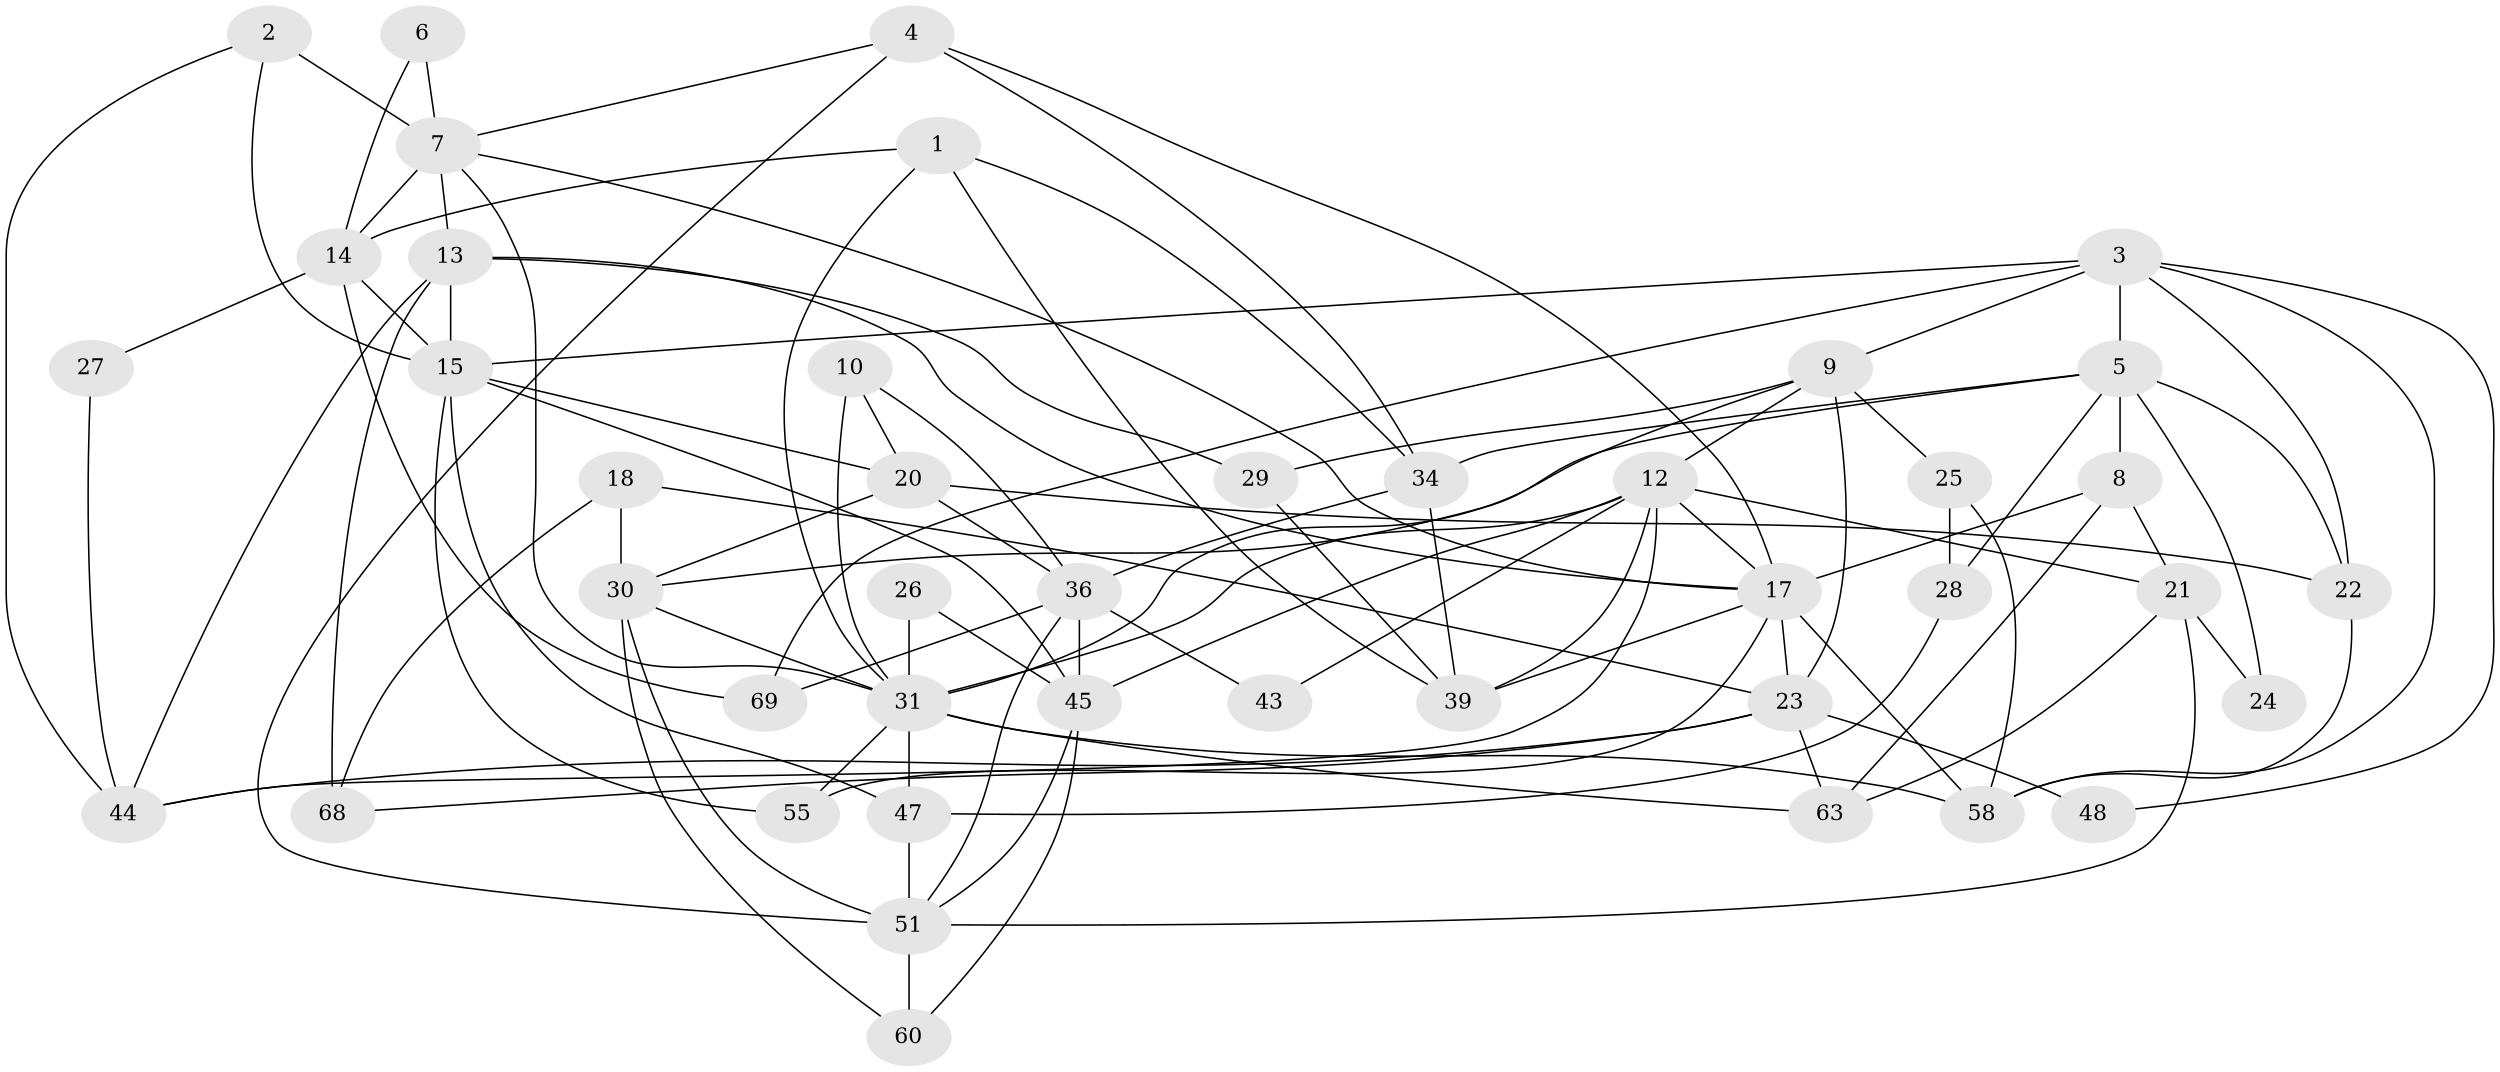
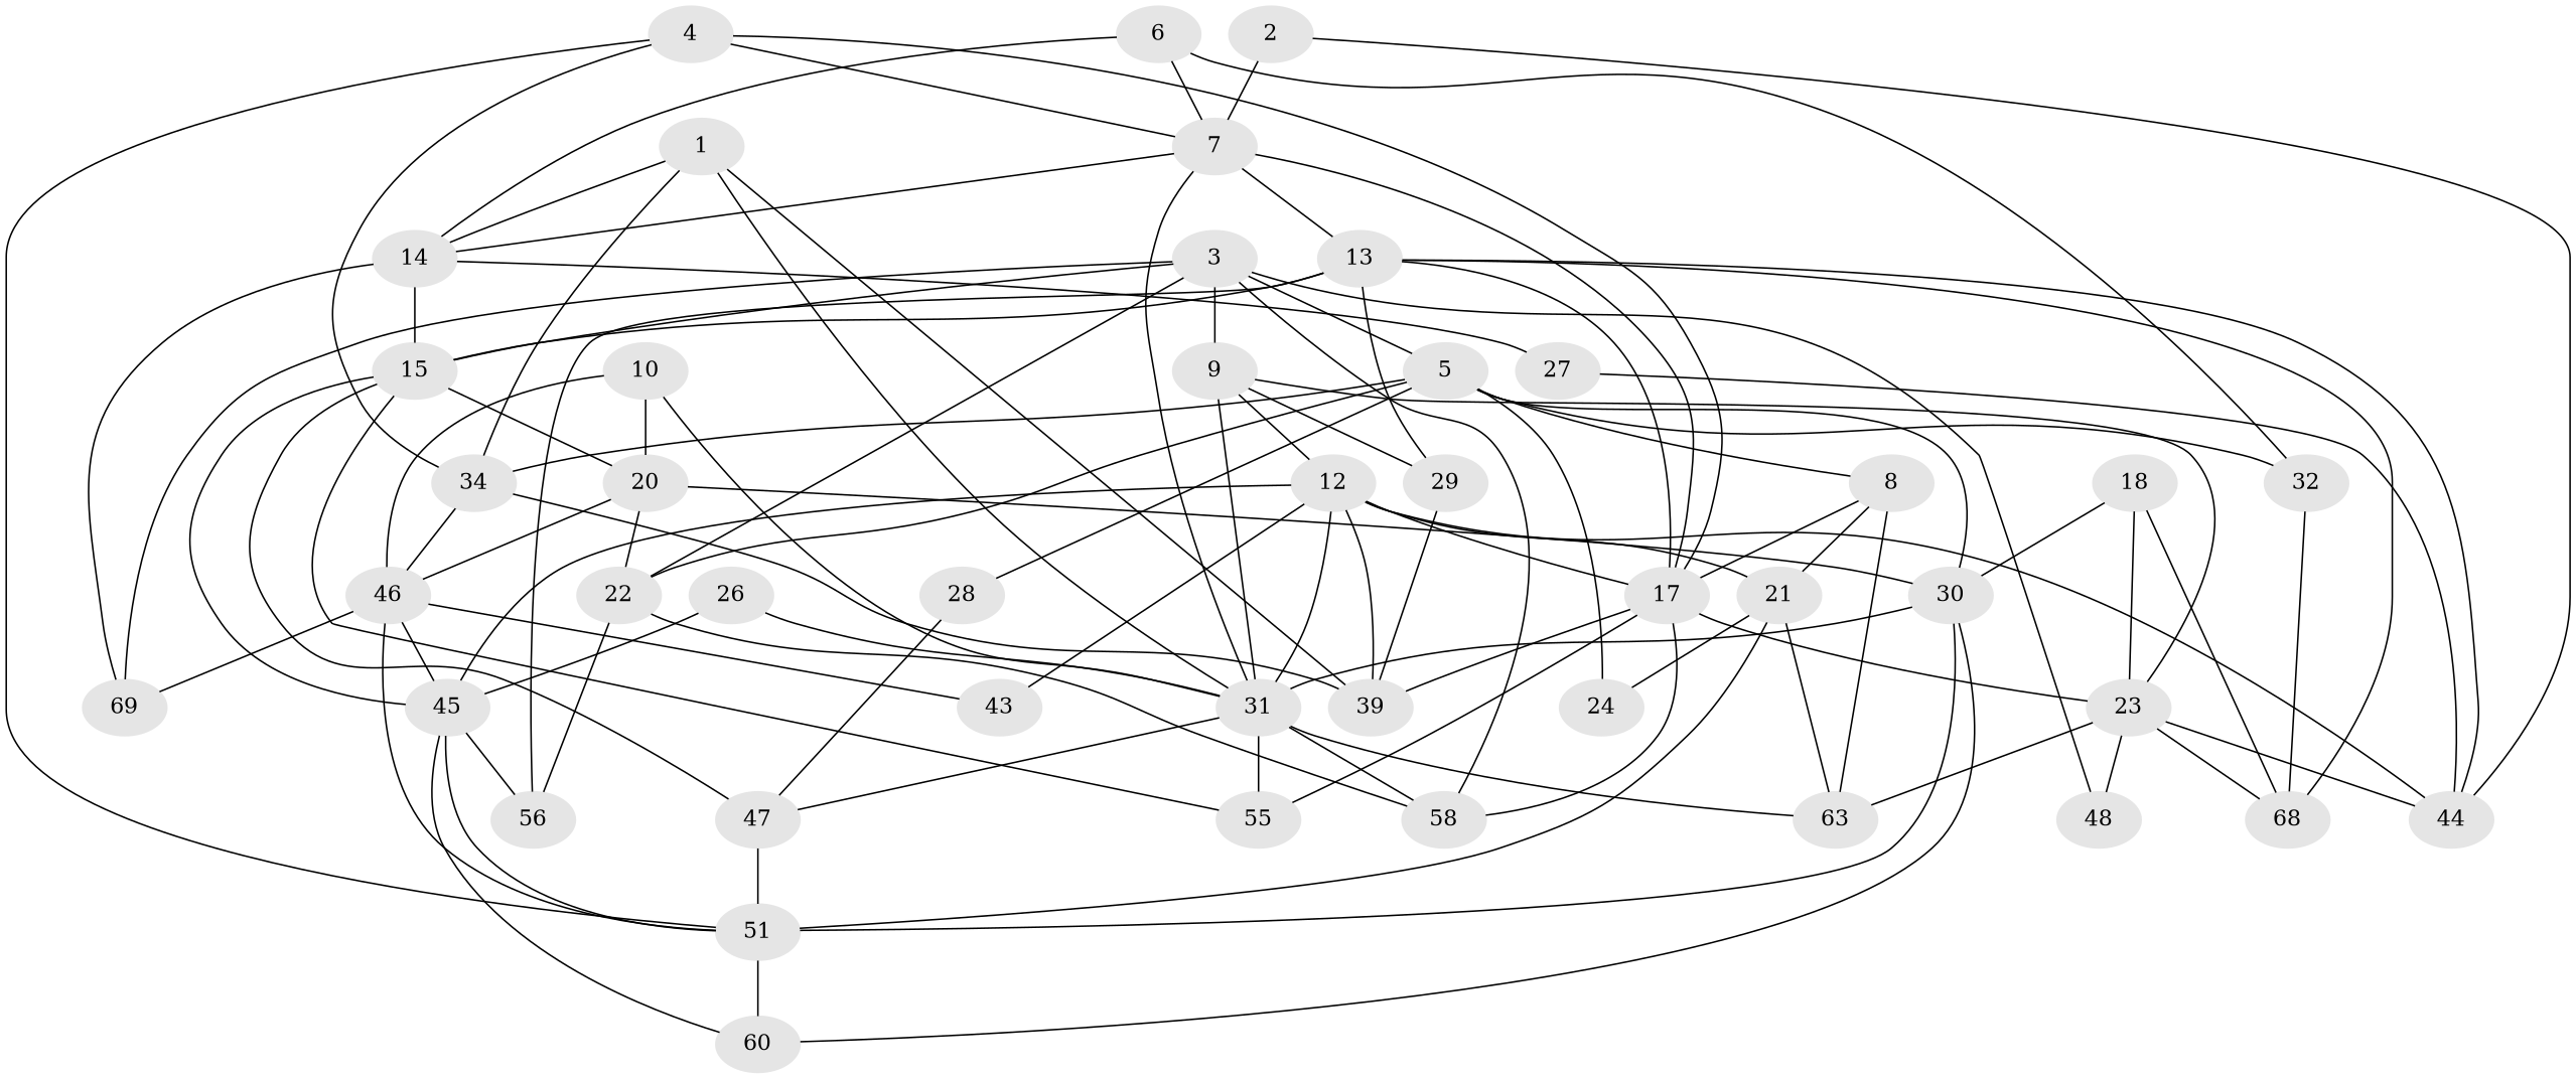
  graph {
    node [color=gray90 style=filled]
    14 [super="+61"]
    15 [super="+19"]
    69
    27
    1
    31 [super="+42"]
    34 [super="+50"]
    n8 [label=39 super="+49"]
    58 [super="+67"]
    63
    47 [super="+53"]
    55
-   36 [super="+38"]
+   36 [super="+38" label=46]
    2 [super="+35"]
    7 [super="+11"]
    44 [super="+66"]
    4
    17 [super="+41"]
    51 [super="+64"]
    13 [super="+33"]
    20 [super="+70"]
    45 [super="+57"]
    3 [super="+16"]
    5 [super="+54"]
    9 [super="+59"]
    22 [super="+62"]
    48
    8 [super="+46"]
    24
    28
    30 [super="+40"]
+   32
    12 [super="+39"]
    23 [super="+52"]
-   25
    29
+   56
    60
    21 [super="+65"]
    68
    6
    43
    10
    18
    26
    14 -- 15
    14 -- 69
    14 -- 27
    15 -- 47
    15 -- 55
    15 -- 20
    15 -- 45
    27 -- 44
    1 -- 14
    1 -- 31
    1 -- 34
    1 -- n8
    31 -- 58
    31 -- 63
    31 -- 47
    31 -- 55
    34 -- n8
    34 -- 36
    47 -- 51 [weight=2]
    36 -- 69
    36 -- 51
    36 -- 45
    36 -- 43
-   2 -- 15
    2 -- 7 [weight=2]
    2 -- 44
    7 -- 14
    7 -- 31
    7 -- 17
    7 -- 13
    4 -- 34
    4 -- 7
    4 -- 17
    4 -- 51
    17 -- n8
    17 -- 58
    17 -- 55
    17 -- 23
    51 -- 60
    13 -- 15
    13 -- 44
    13 -- 17
    13 -- 29
+   13 -- 56
    13 -- 68
    20 -- 36
    20 -- 22
    20 -- 30
    45 -- 51
+   45 -- 56
    45 -- 60
    3 -- 15
    3 -- 69
    3 -- 58
    3 -- 5
    3 -- 9
    3 -- 22
    3 -- 48
    5 -- 34
    5 -- 22
    5 -- 8 [weight=2]
    5 -- 24
    5 -- 28
    5 -- 30
+   5 -- 32
    9 -- 31
    9 -- 12
    9 -- 23
-   9 -- 25
    9 -- 29
    22 -- 58
+   22 -- 56
    8 -- 63
    8 -- 17
    8 -- 21 [weight=2]
    28 -- 47
    30 -- 31
    30 -- 51
    30 -- 60
+   32 -- 68
    12 -- 31 [weight=2]
    12 -- n8
    12 -- 44
    12 -- 17
    12 -- 45
    12 -- 21
    12 -- 43
    23 -- 63
    23 -- 44
    23 -- 48
    23 -- 68
-   25 -- 58
-   25 -- 28
    29 -- n8
    21 -- 63
    21 -- 51
    21 -- 24
    6 -- 14
    6 -- 7
+   6 -- 32
    10 -- 31
    10 -- 36
    10 -- 20
    18 -- 30
    18 -- 23
    18 -- 68
    26 -- 31
    26 -- 45
  }
